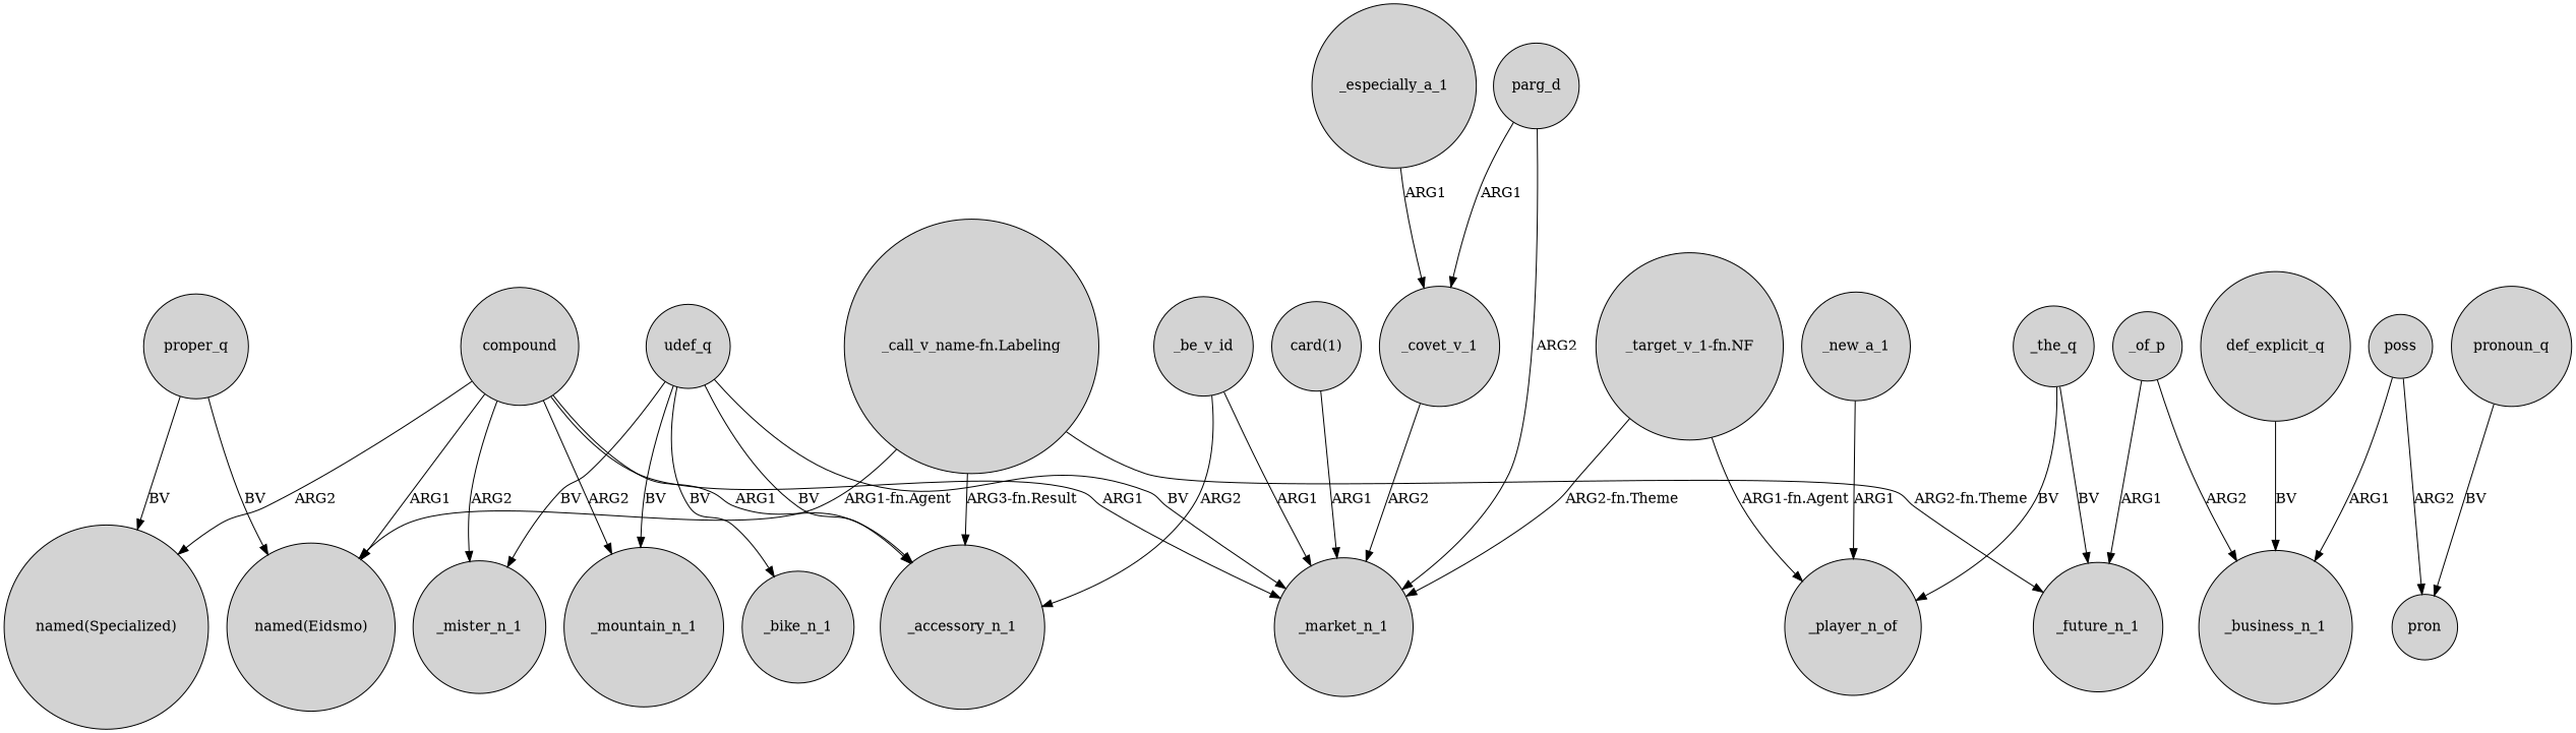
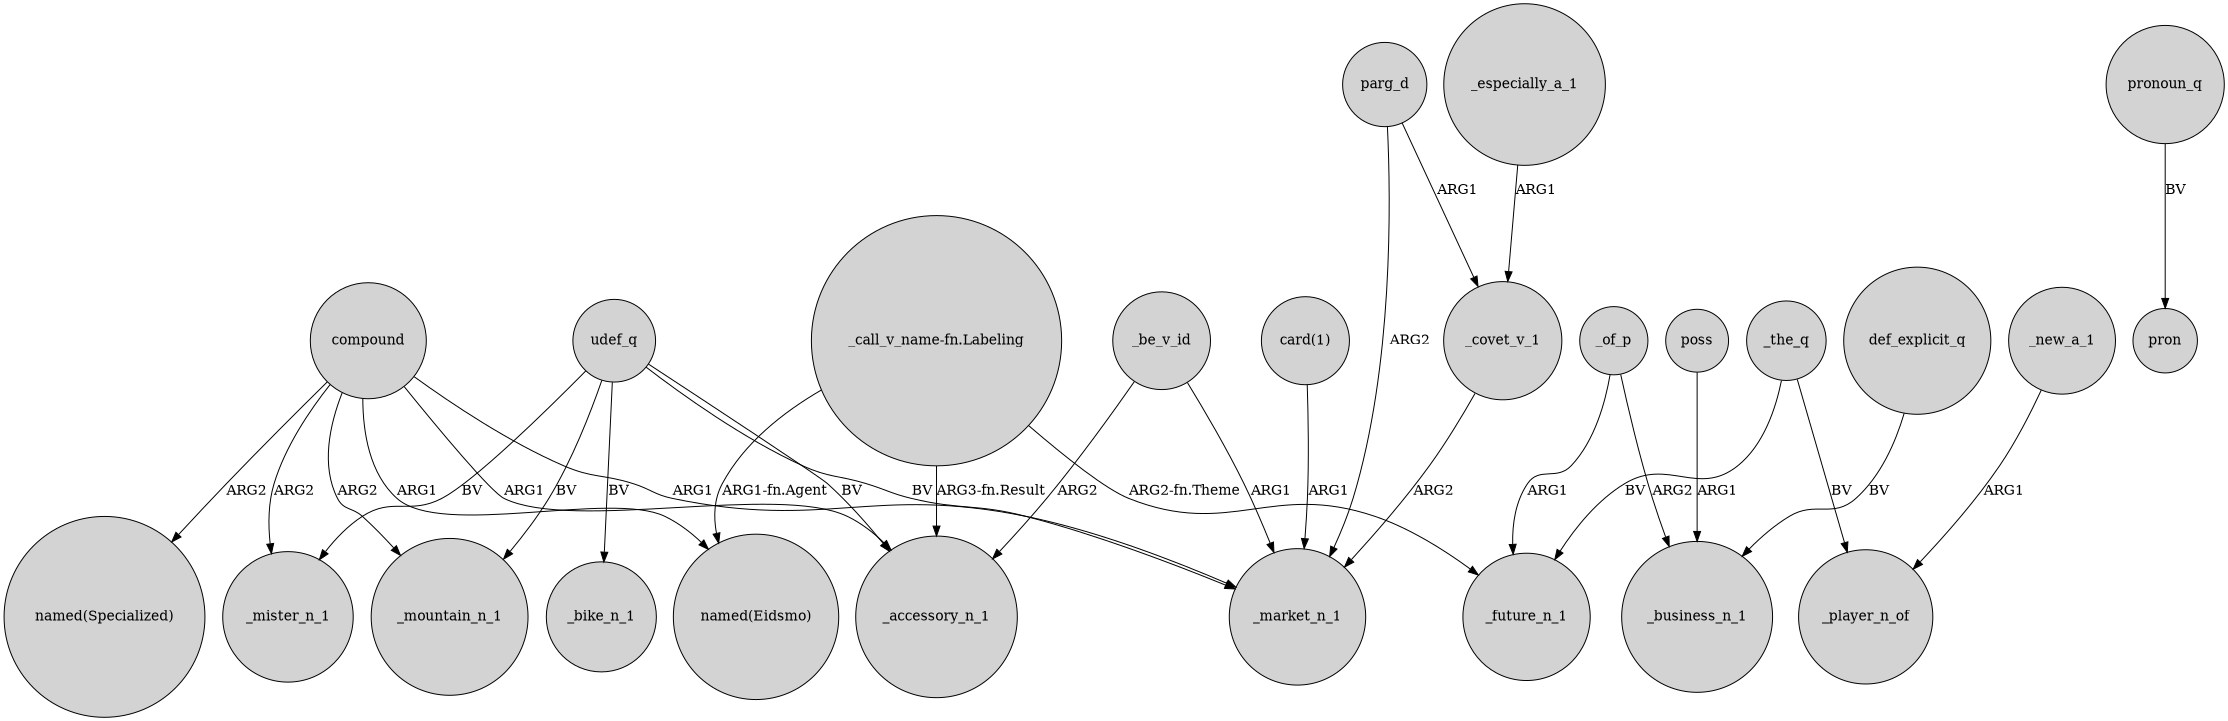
  digraph {
    node [shape=circle style=filled]
    compound
    "named(Eidsmo)"
    _mountain_n_1
    _market_n_1
    _accessory_n_1
    _mister_n_1
    "named(Specialized)"
    poss
    pron
    _business_n_1
-   proper_q
    "card(1)"
    udef_q
    _bike_n_1
-   "_target_v_1-fn.NF"
    _player_n_of
    _new_a_1
    _of_p
    _future_n_1
    parg_d
    _covet_v_1
    pronoun_q
    "_call_v_name-fn.Labeling"
    _be_v_id
    _the_q
    _especially_a_1
    def_explicit_q
    compound -> "named(Eidsmo)" [label=ARG1]
    compound -> _mountain_n_1 [label=ARG2]
    compound -> _market_n_1 [label=ARG1]
    compound -> _accessory_n_1 [label=ARG1]
    compound -> _mister_n_1 [label=ARG2]
    compound -> "named(Specialized)" [label=ARG2]
-   poss -> pron [label=ARG2]
    poss -> _business_n_1 [label=ARG1]
-   proper_q -> "named(Eidsmo)" [label=BV]
-   proper_q -> "named(Specialized)" [label=BV]
    "card(1)" -> _market_n_1 [label=ARG1]
    udef_q -> _mountain_n_1 [label=BV]
    udef_q -> _market_n_1 [label=BV]
    udef_q -> _accessory_n_1 [label=BV]
    udef_q -> _mister_n_1 [label=BV]
    udef_q -> _bike_n_1 [label=BV]
-   "_target_v_1-fn.NF" -> _market_n_1 [label="ARG2-fn.Theme"]
-   "_target_v_1-fn.NF" -> _player_n_of [label="ARG1-fn.Agent"]
    _new_a_1 -> _player_n_of [label=ARG1]
    _of_p -> _business_n_1 [label=ARG2]
    _of_p -> _future_n_1 [label=ARG1]
    parg_d -> _market_n_1 [label=ARG2]
    parg_d -> _covet_v_1 [label=ARG1]
    _covet_v_1 -> _market_n_1 [label=ARG2]
    pronoun_q -> pron [label=BV]
    "_call_v_name-fn.Labeling" -> "named(Eidsmo)" [label="ARG1-fn.Agent"]
    "_call_v_name-fn.Labeling" -> _accessory_n_1 [label="ARG3-fn.Result"]
    "_call_v_name-fn.Labeling" -> _future_n_1 [label="ARG2-fn.Theme"]
    _be_v_id -> _market_n_1 [label=ARG1]
    _be_v_id -> _accessory_n_1 [label=ARG2]
    _the_q -> _player_n_of [label=BV]
    _the_q -> _future_n_1 [label=BV]
    _especially_a_1 -> _covet_v_1 [label=ARG1]
    def_explicit_q -> _business_n_1 [label=BV]
  }
